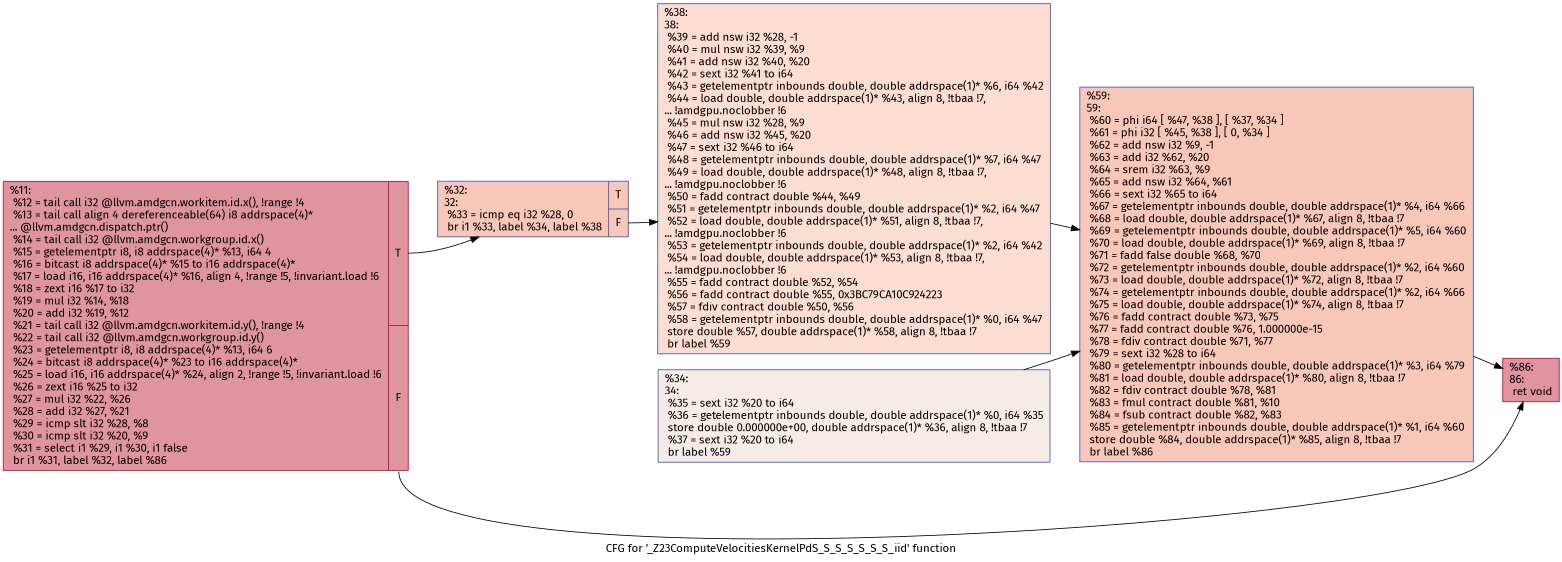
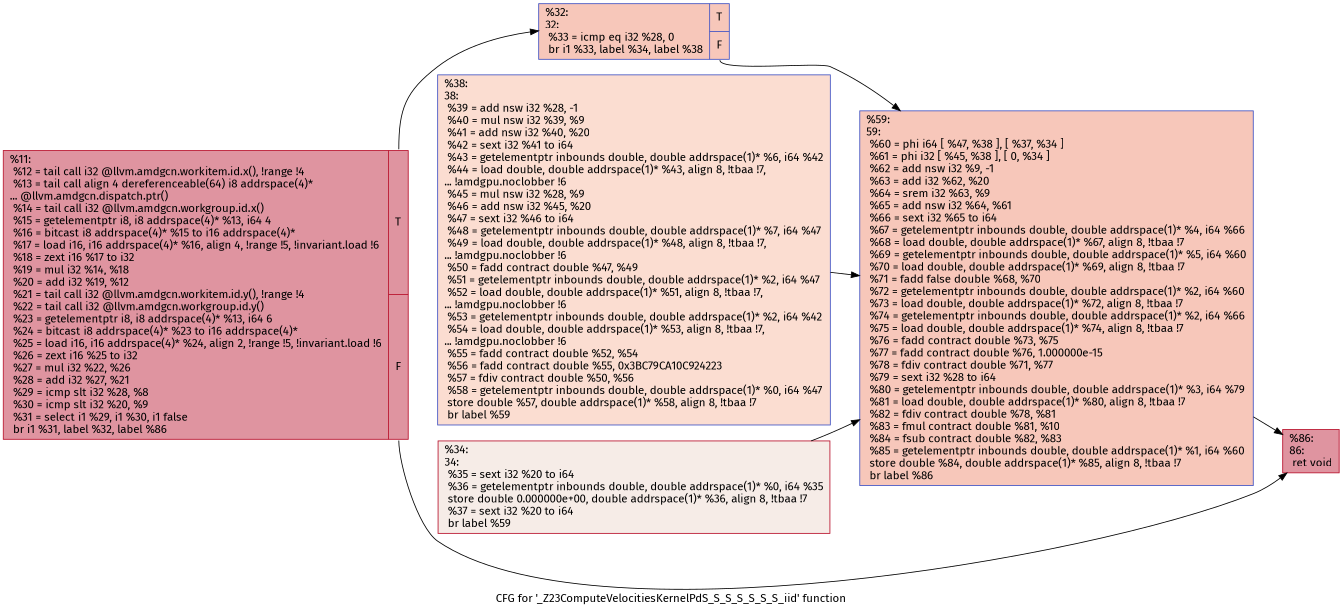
  digraph {
    fontname="Fira Sans"
    label="CFG for '_Z23ComputeVelocitiesKernelPdS_S_S_S_S_S_S_iid' function"
    rankdir=LR
    node [color="#3d50c3ff" fillcolor="#b70d2870" fontname="Fira Sans" shape=record style=filled]
    edge [fontname="Fira Sans"]
    n1 [color="#b70d28ff" label="{%11:\l  %12 = tail call i32 @llvm.amdgcn.workitem.id.x(), !range !4\l  %13 = tail call align 4 dereferenceable(64) i8 addrspace(4)*\l... @llvm.amdgcn.dispatch.ptr()\l  %14 = tail call i32 @llvm.amdgcn.workgroup.id.x()\l  %15 = getelementptr i8, i8 addrspace(4)* %13, i64 4\l  %16 = bitcast i8 addrspace(4)* %15 to i16 addrspace(4)*\l  %17 = load i16, i16 addrspace(4)* %16, align 4, !range !5, !invariant.load !6\l  %18 = zext i16 %17 to i32\l  %19 = mul i32 %14, %18\l  %20 = add i32 %19, %12\l  %21 = tail call i32 @llvm.amdgcn.workitem.id.y(), !range !4\l  %22 = tail call i32 @llvm.amdgcn.workgroup.id.y()\l  %23 = getelementptr i8, i8 addrspace(4)* %13, i64 6\l  %24 = bitcast i8 addrspace(4)* %23 to i16 addrspace(4)*\l  %25 = load i16, i16 addrspace(4)* %24, align 2, !range !5, !invariant.load !6\l  %26 = zext i16 %25 to i32\l  %27 = mul i32 %22, %26\l  %28 = add i32 %27, %21\l  %29 = icmp slt i32 %28, %8\l  %30 = icmp slt i32 %20, %9\l  %31 = select i1 %29, i1 %30, i1 false\l  br i1 %31, label %32, label %86\l|{<s0>T|<s1>F}}"]
    n2 [fillcolor="#ec7f6370" label="{%32:\l32:                                               \l  %33 = icmp eq i32 %28, 0\l  br i1 %33, label %34, label %38\l|{<s0>T|<s1>F}}"]
    n3 [color="#b70d28ff" label="{%86:\l86:                                               \l  ret void\l}"]
-   n4 [fillcolor="#f7b39670" label="{%38:\l38:                                               \l  %39 = add nsw i32 %28, -1\l  %40 = mul nsw i32 %39, %9\l  %41 = add nsw i32 %40, %20\l  %42 = sext i32 %41 to i64\l  %43 = getelementptr inbounds double, double addrspace(1)* %6, i64 %42\l  %44 = load double, double addrspace(1)* %43, align 8, !tbaa !7,\l... !amdgpu.noclobber !6\l  %45 = mul nsw i32 %28, %9\l  %46 = add nsw i32 %45, %20\l  %47 = sext i32 %46 to i64\l  %48 = getelementptr inbounds double, double addrspace(1)* %7, i64 %47\l  %49 = load double, double addrspace(1)* %48, align 8, !tbaa !7,\l... !amdgpu.noclobber !6\l  %50 = fadd contract double %44, %49\l  %51 = getelementptr inbounds double, double addrspace(1)* %2, i64 %47\l  %52 = load double, double addrspace(1)* %51, align 8, !tbaa !7,\l... !amdgpu.noclobber !6\l  %53 = getelementptr inbounds double, double addrspace(1)* %2, i64 %42\l  %54 = load double, double addrspace(1)* %53, align 8, !tbaa !7,\l... !amdgpu.noclobber !6\l  %55 = fadd contract double %52, %54\l  %56 = fadd contract double %55, 0x3BC79CA10C924223\l  %57 = fdiv contract double %50, %56\l  %58 = getelementptr inbounds double, double addrspace(1)* %0, i64 %47\l  store double %57, double addrspace(1)* %58, align 8, !tbaa !7\l  br label %59\l}"]
-   n5 [fillcolor="#ead5c970" label="{%34:\l34:                                               \l  %35 = sext i32 %20 to i64\l  %36 = getelementptr inbounds double, double addrspace(1)* %0, i64 %35\l  store double 0.000000e+00, double addrspace(1)* %36, align 8, !tbaa !7\l  %37 = sext i32 %20 to i64\l  br label %59\l}"]
+   n4 [fillcolor="#f7b39670" label="{%38:\l38:                                               \l  %39 = add nsw i32 %28, -1\l  %40 = mul nsw i32 %39, %9\l  %41 = add nsw i32 %40, %20\l  %42 = sext i32 %41 to i64\l  %43 = getelementptr inbounds double, double addrspace(1)* %6, i64 %42\l  %44 = load double, double addrspace(1)* %43, align 8, !tbaa !7,\l... !amdgpu.noclobber !6\l  %45 = mul nsw i32 %28, %9\l  %46 = add nsw i32 %45, %20\l  %47 = sext i32 %46 to i64\l  %48 = getelementptr inbounds double, double addrspace(1)* %7, i64 %47\l  %49 = load double, double addrspace(1)* %48, align 8, !tbaa !7,\l... !amdgpu.noclobber !6\l  %50 = fadd contract double %47, %49\l  %51 = getelementptr inbounds double, double addrspace(1)* %2, i64 %47\l  %52 = load double, double addrspace(1)* %51, align 8, !tbaa !7,\l... !amdgpu.noclobber !6\l  %53 = getelementptr inbounds double, double addrspace(1)* %2, i64 %42\l  %54 = load double, double addrspace(1)* %53, align 8, !tbaa !7,\l... !amdgpu.noclobber !6\l  %55 = fadd contract double %52, %54\l  %56 = fadd contract double %55, 0x3BC79CA10C924223\l  %57 = fdiv contract double %50, %56\l  %58 = getelementptr inbounds double, double addrspace(1)* %0, i64 %47\l  store double %57, double addrspace(1)* %58, align 8, !tbaa !7\l  br label %59\l}"]
+   n5 [color="#b70d28ff" fillcolor="#ead5c970" label="{%34:\l34:                                               \l  %35 = sext i32 %20 to i64\l  %36 = getelementptr inbounds double, double addrspace(1)* %0, i64 %35\l  store double 0.000000e+00, double addrspace(1)* %36, align 8, !tbaa !7\l  %37 = sext i32 %20 to i64\l  br label %59\l}"]
    n6 [fillcolor="#ec7f6370" label="{%59:\l59:                                               \l  %60 = phi i64 [ %47, %38 ], [ %37, %34 ]\l  %61 = phi i32 [ %45, %38 ], [ 0, %34 ]\l  %62 = add nsw i32 %9, -1\l  %63 = add i32 %62, %20\l  %64 = srem i32 %63, %9\l  %65 = add nsw i32 %64, %61\l  %66 = sext i32 %65 to i64\l  %67 = getelementptr inbounds double, double addrspace(1)* %4, i64 %66\l  %68 = load double, double addrspace(1)* %67, align 8, !tbaa !7\l  %69 = getelementptr inbounds double, double addrspace(1)* %5, i64 %60\l  %70 = load double, double addrspace(1)* %69, align 8, !tbaa !7\l  %71 = fadd false double %68, %70\l  %72 = getelementptr inbounds double, double addrspace(1)* %2, i64 %60\l  %73 = load double, double addrspace(1)* %72, align 8, !tbaa !7\l  %74 = getelementptr inbounds double, double addrspace(1)* %2, i64 %66\l  %75 = load double, double addrspace(1)* %74, align 8, !tbaa !7\l  %76 = fadd contract double %73, %75\l  %77 = fadd contract double %76, 1.000000e-15\l  %78 = fdiv contract double %71, %77\l  %79 = sext i32 %28 to i64\l  %80 = getelementptr inbounds double, double addrspace(1)* %3, i64 %79\l  %81 = load double, double addrspace(1)* %80, align 8, !tbaa !7\l  %82 = fdiv contract double %78, %81\l  %83 = fmul contract double %81, %10\l  %84 = fsub contract double %82, %83\l  %85 = getelementptr inbounds double, double addrspace(1)* %1, i64 %60\l  store double %84, double addrspace(1)* %85, align 8, !tbaa !7\l  br label %86\l}"]
    n1 -> n2 [tailport=s0]
    n1 -> n3 [tailport=s1]
-   n2 -> n4 [tailport=s1]
+   n2 -> n6 [tailport=s1]
    n4 -> n6
    n5 -> n6
    n6 -> n3
  }
